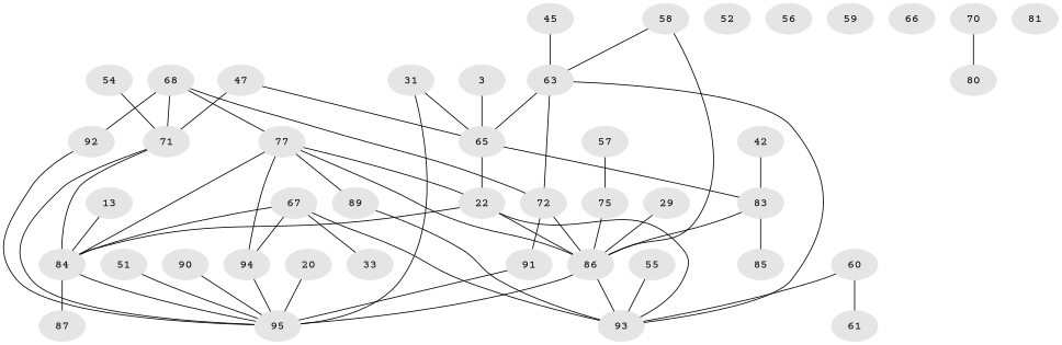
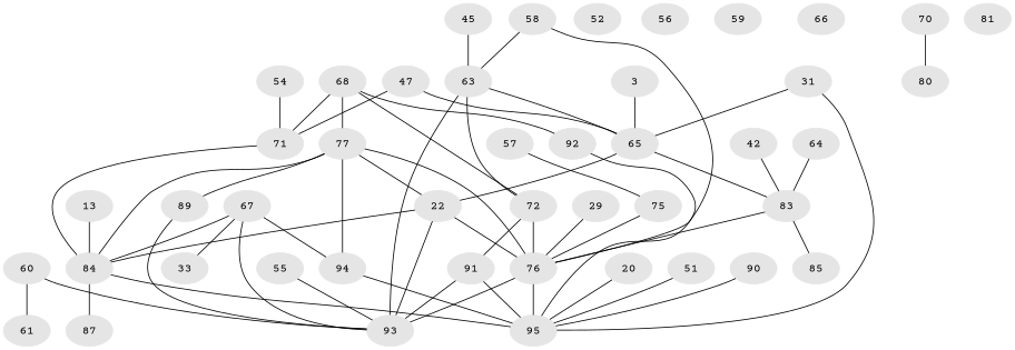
  graph {
    fontname="Courier Prime"
    node [color=gray90 fontname="Courier Prime" style=filled]
    edge [fontname="Courier Prime"]
    65 [super="+40+24+27"]
    83 [super="+79"]
    n3 [label=22 super="+16+14+39"]
    3
    95 [super="+11+38+88+69"]
    84 [super="+25+18"]
    87
    13
    20
    94
-   86 [super="+62+22+76+49"]
+   86 [super="+62+22+76+49" label=76]
    93 [super="+21+78+34"]
    29
    31
    85
    n16 [label=42]
    45 [super="+1"]
    63 [super="+53"]
    72 [super="+26+30"]
    47
    71 [super="+15"]
    51 [super="+44"]
    52
    54 [super="+8"]
    55
    56
    75 [super="+4"]
    57
    58 [super="+32+35"]
    59
    60 [super="+2"]
    61
    91
+   64
    66
    n36 [label=33 super="+46"]
    67
    68 [super="+6"]
    77 [super="+33+50"]
    92
    89
    70
    80
    81
    90
    65 -- 83 [weight=3]
    65 -- n3 [weight=4]
    83 -- 86
    83 -- 85
    n3 -- 84 [weight=2]
    n3 -- 86 [weight=4]
    n3 -- 93
    3 -- 65
    84 -- 95 [weight=2]
    84 -- 87
    13 -- 84
    20 -- 95
    94 -- 95
    86 -- 95 [weight=4]
    86 -- 93 [weight=3]
    29 -- 86
    31 -- 65
    31 -- 95
    n16 -- 83
    45 -- 63
    63 -- 65 [weight=2]
    63 -- 93 [weight=2]
    63 -- 72
    72 -- 86 [weight=2]
    72 -- 91
    47 -- 65
    47 -- 71
-   71 -- 95
    71 -- 84
    51 -- 95
    54 -- 71
    55 -- 93
    75 -- 86 [weight=2]
    57 -- 75
    58 -- 86
    58 -- 63
    60 -- 93
    60 -- 61
    91 -- 95
+   91 -- 93
+   64 -- 83
    67 -- 84
    67 -- 94
    67 -- 93
    67 -- n36
    68 -- 72
    68 -- 71 [weight=2]
    68 -- 77
    68 -- 92
    77 -- n3
    77 -- 84
    77 -- 94 [weight=2]
    77 -- 86 [weight=2]
    77 -- 89
    92 -- 95
    89 -- 93
    70 -- 80
    90 -- 95
  }
